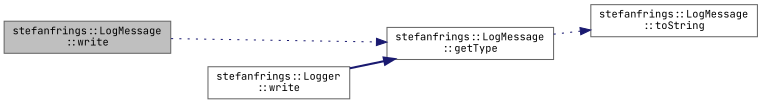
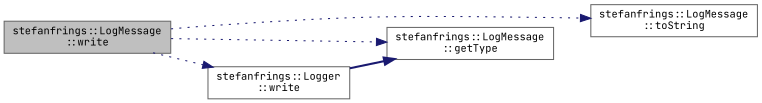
  digraph {
    fontname="JetBrains Mono"
    rankdir=LR
    node [color=gray40 fillcolor=white fontname="JetBrains Mono" fontsize=10 shape=record style=filled]
    edge [color=midnightblue fontname="JetBrains Mono" fontsize=10 labelfontname=Helvetica labelfontsize=10 style=dotted]
    n1 [fillcolor=grey75 fontcolor=black height=0.2 label="stefanfrings::LogMessage\l::write" width=0.4]
    n2 [height=0.2 label="stefanfrings::LogMessage\l::toString" width=0.4]
    n3 [height=0.2 label="stefanfrings::LogMessage\l::getType" width=0.4]
    n4 [height=0.2 label="stefanfrings::Logger\l::write" width=0.4]
-   n3 -> n2
+   n1 -> n2
    n1 -> n3
+   n1 -> n4
    n4 -> n3 [style=bold]
  }
